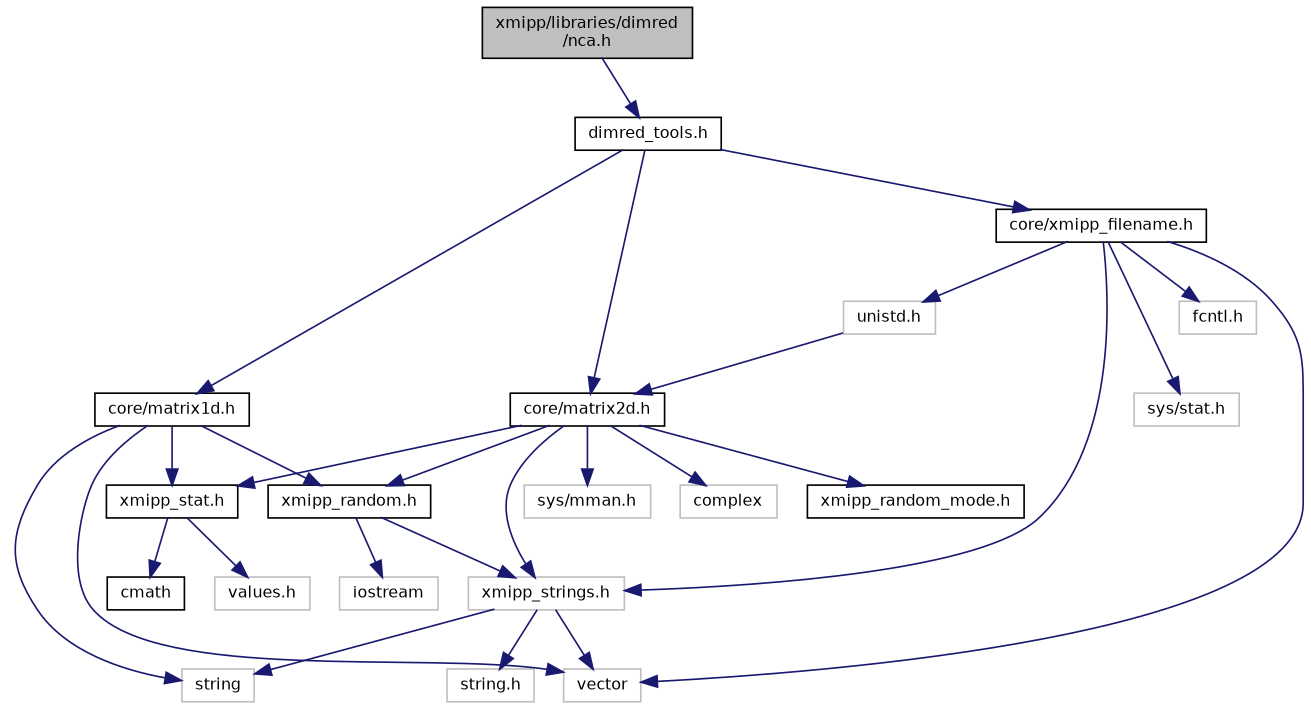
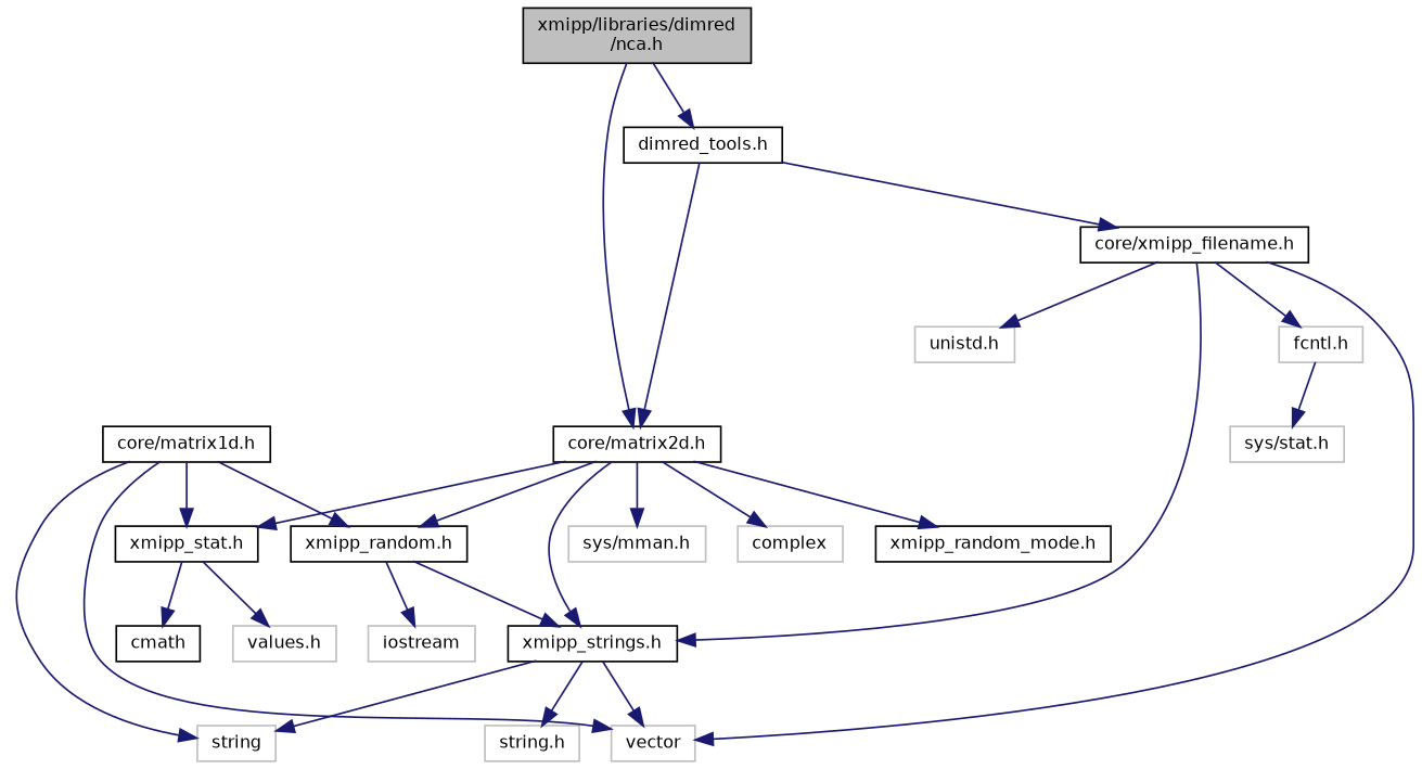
  digraph {
    node [color=black fillcolor=white fontname=Helvetica fontsize=10 shape=record style=filled]
    edge [color=midnightblue fontname=Helvetica fontsize=10 labelfontname=Helvetica labelfontsize=10 style=solid]
    n1 [fillcolor=grey75 fontcolor=black height=0.2 label="xmipp/libraries/dimred\l/nca.h" width=0.4]
    n2 [height=0.2 label="core/matrix2d.h" width=0.4]
    n3 [height=0.2 label="dimred_tools.h" width=0.4]
    n4 [color=grey75 height=0.2 label=complex width=0.4]
    n5 [height=0.2 label="xmipp_random_mode.h" width=0.4]
    n6 [height=0.2 label="xmipp_stat.h" width=0.4]
    n7 [height=0.2 label="xmipp_random.h" width=0.4]
-   n8 [color=grey75 height=0.2 label="xmipp_strings.h" width=0.4]
+   n8 [height=0.2 label="xmipp_strings.h" width=0.4]
    n9 [color=grey75 height=0.2 label="sys/mman.h" width=0.4]
    n10 [height=0.2 label="core/matrix1d.h" width=0.4]
    n11 [color=grey75 height=0.2 label=vector width=0.4]
    n12 [color=grey75 height=0.2 label=string width=0.4]
    n13 [height=0.2 label="core/xmipp_filename.h" width=0.4]
    n14 [color=grey75 height=0.2 label="values.h" width=0.4]
    n15 [height=0.2 label=cmath width=0.4]
    n16 [color=grey75 height=0.2 label=iostream width=0.4]
    n17 [color=grey75 height=0.2 label="string.h" width=0.4]
    n18 [color=grey75 height=0.2 label="sys/stat.h" width=0.4]
    n19 [color=grey75 height=0.2 label="unistd.h" width=0.4]
    n20 [color=grey75 height=0.2 label="fcntl.h" width=0.4]
-   n19 -> n2
+   n1 -> n2
    n1 -> n3
    n2 -> n4
    n2 -> n5
    n2 -> n6
    n2 -> n7
    n2 -> n8
    n2 -> n9
    n3 -> n2
-   n3 -> n10
    n3 -> n13
    n6 -> n14
    n6 -> n15
    n7 -> n8
    n7 -> n16
    n8 -> n11
    n8 -> n12
    n8 -> n17
    n10 -> n6
    n10 -> n7
    n10 -> n11
    n10 -> n12
    n13 -> n8
    n13 -> n11
-   n13 -> n18
+   n20 -> n18
    n13 -> n19
    n13 -> n20
  }
